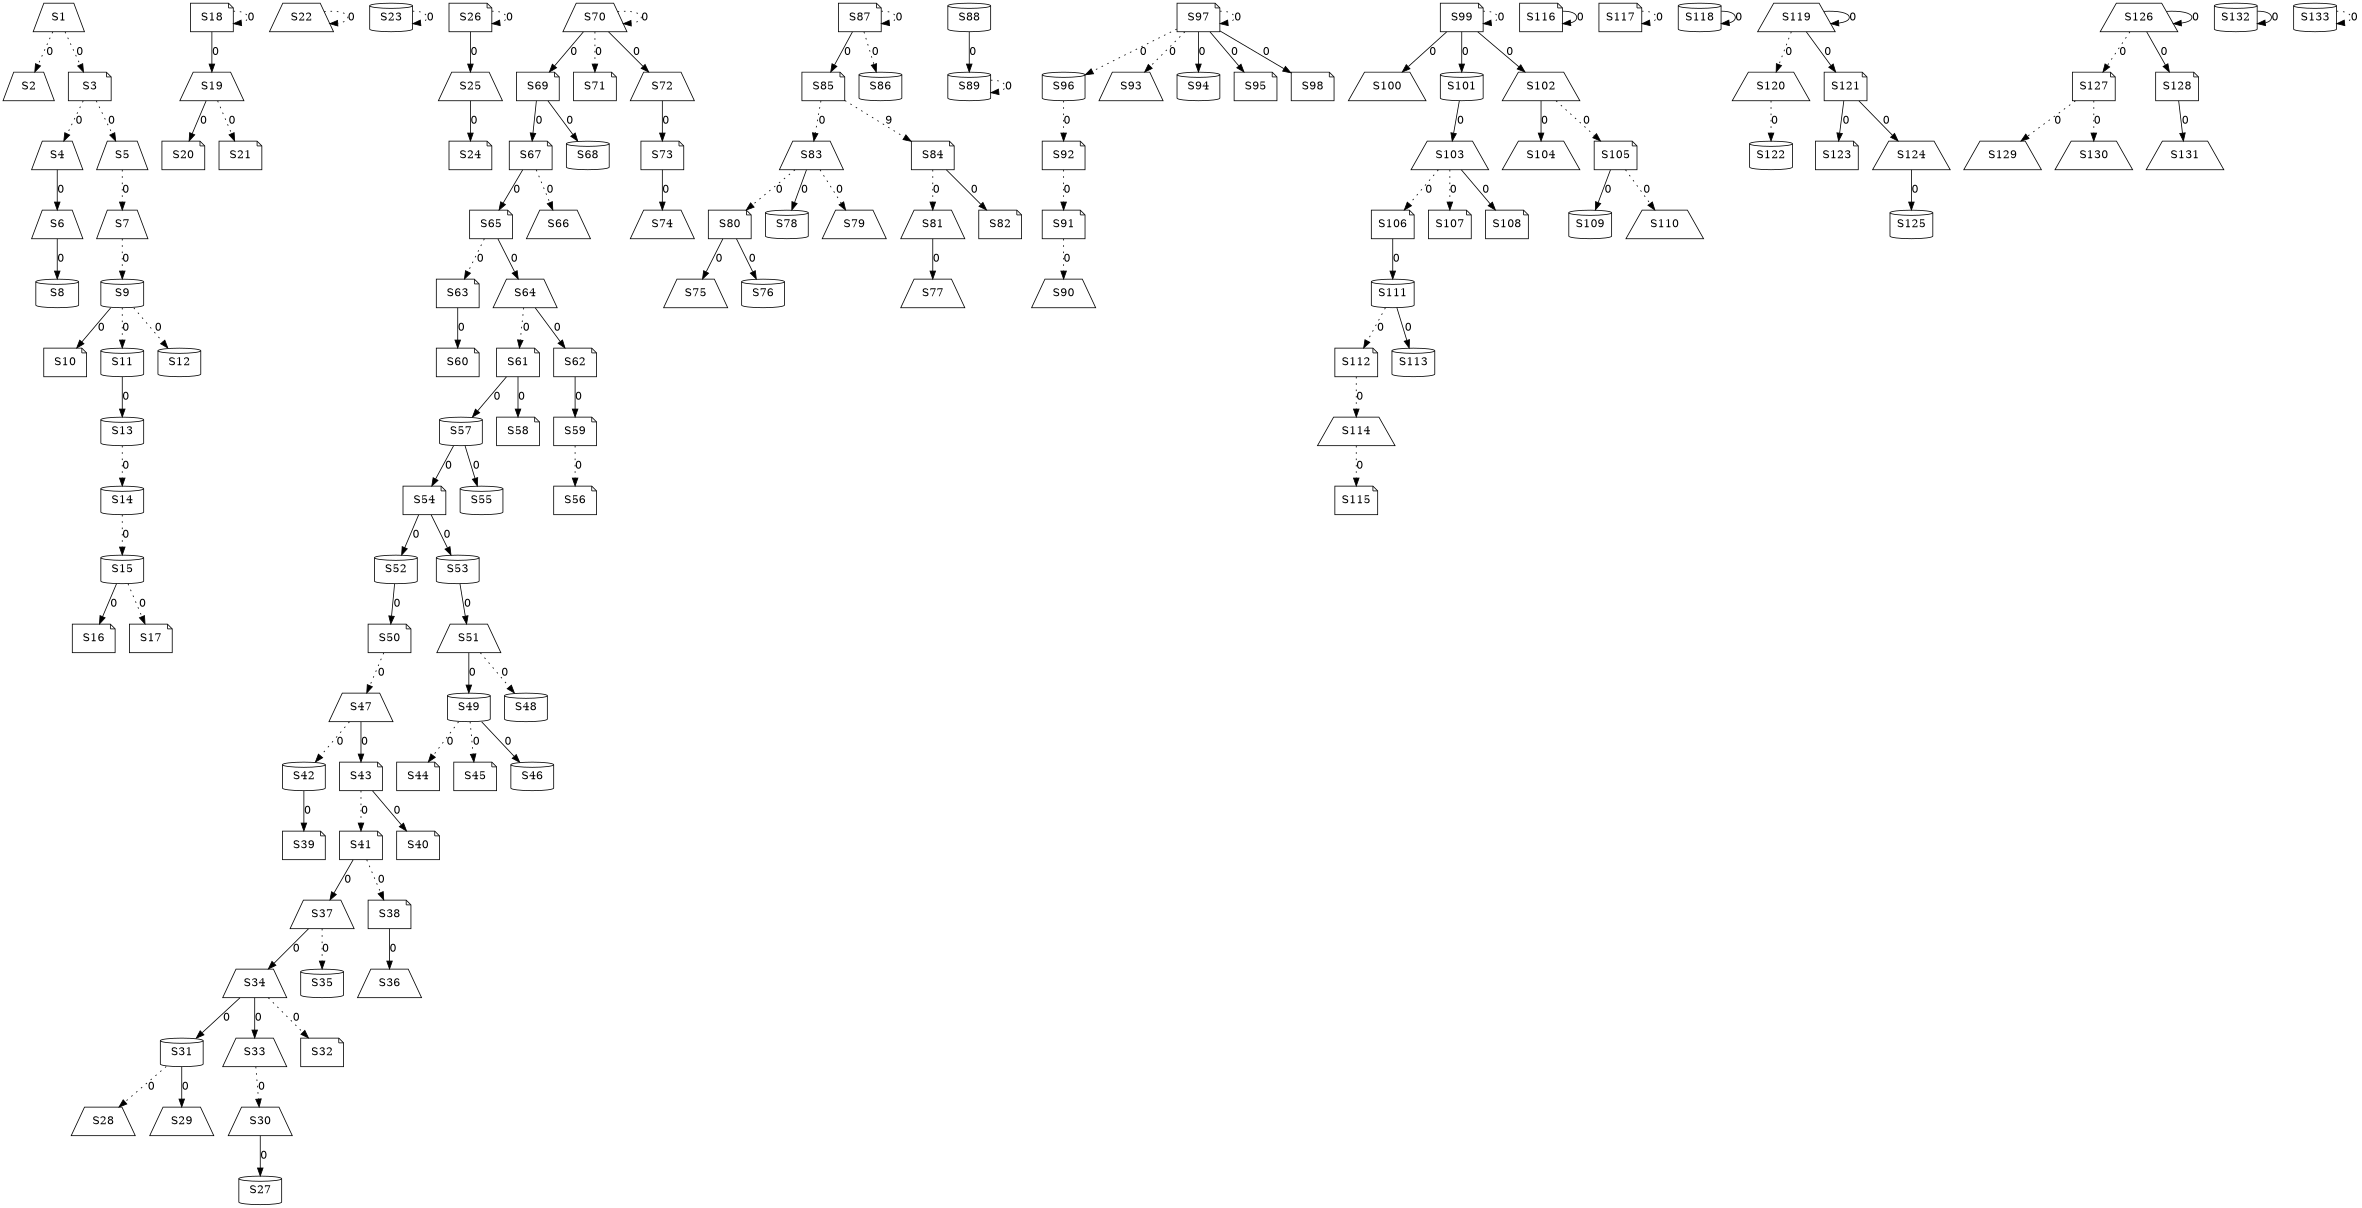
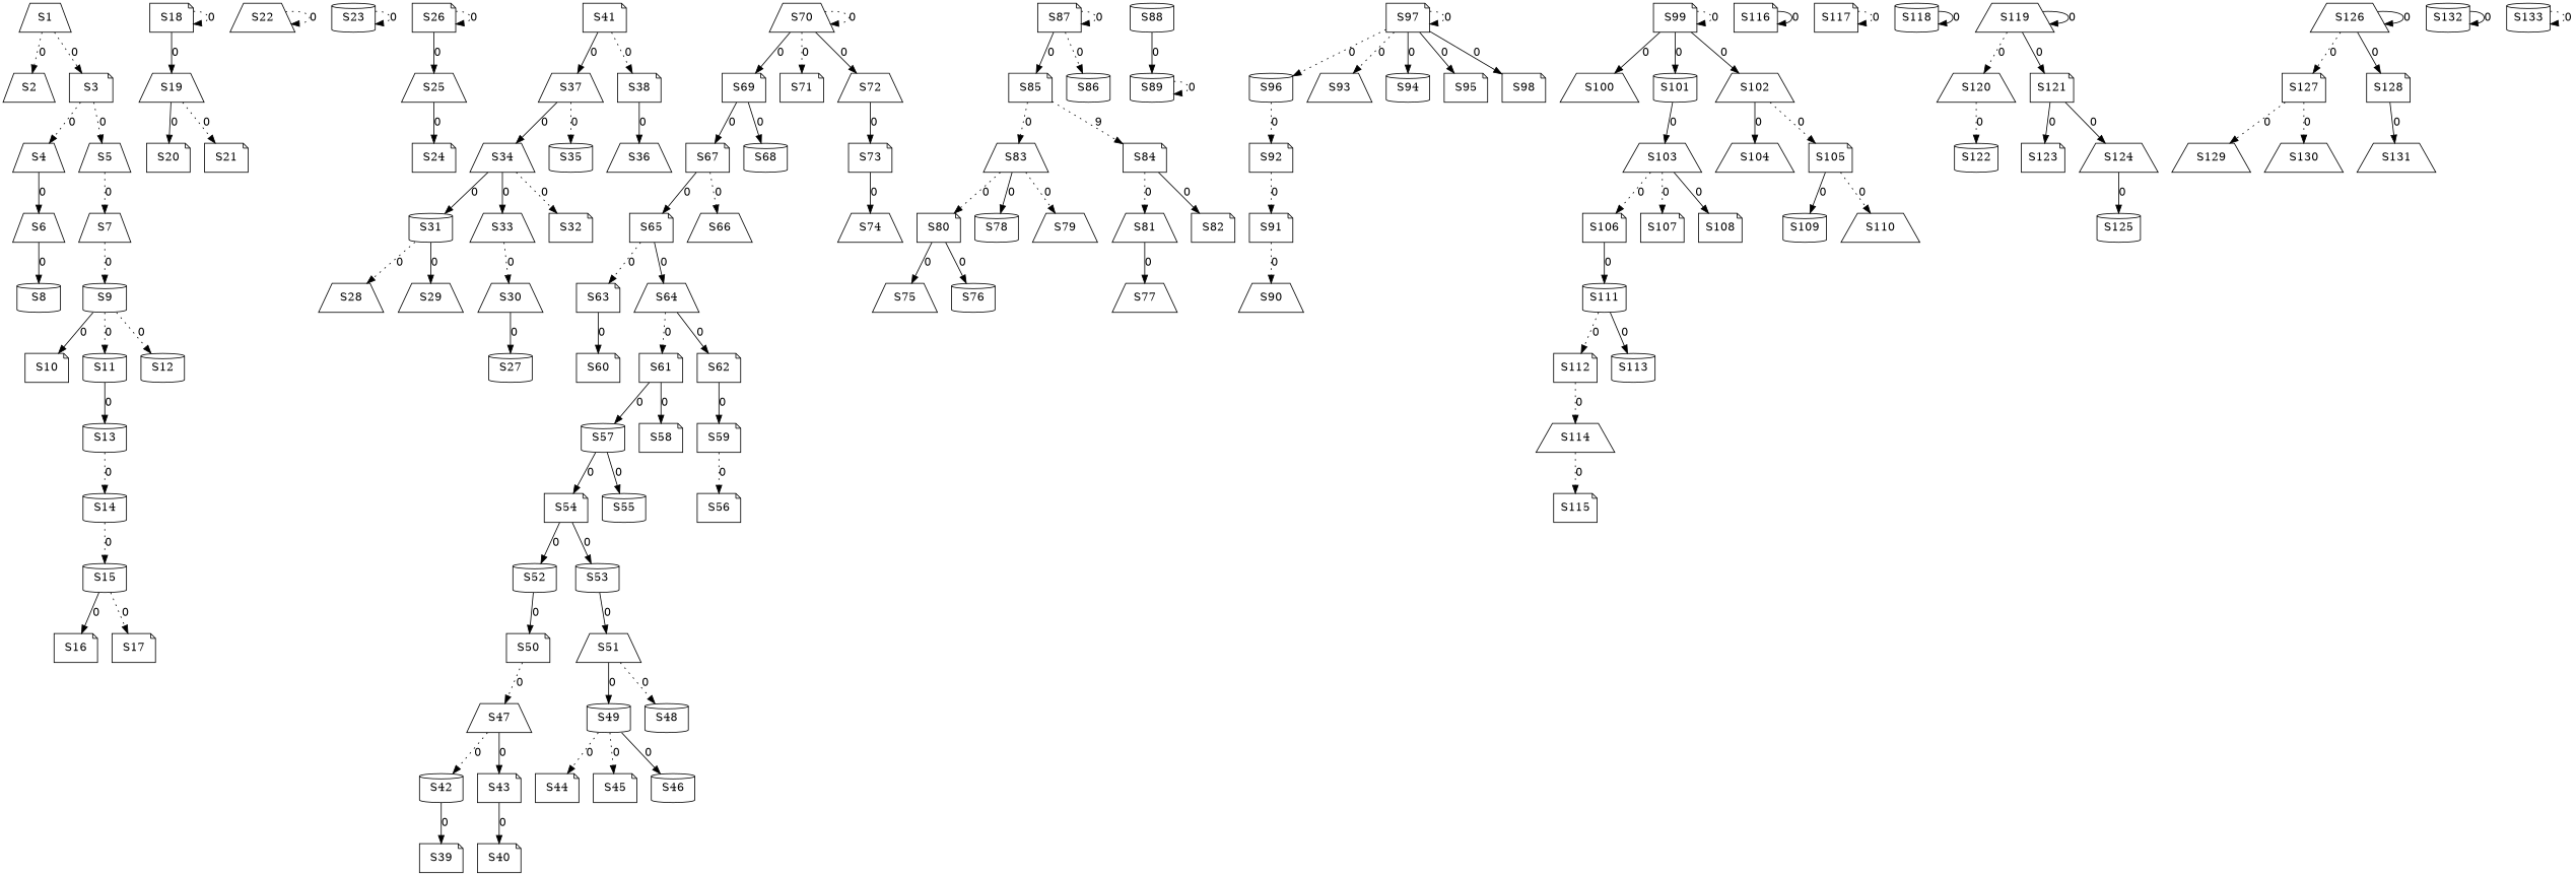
  strict digraph {
    node [shape=note]
    edge [style=solid]
    S1 [shape=trapezium]
    S2 [shape=trapezium]
    S3
    S4 [shape=trapezium]
    S5 [shape=trapezium]
    S6 [shape=trapezium]
    S7 [shape=trapezium]
    S8 [shape=cylinder]
    S9 [shape=cylinder]
    S10
    S11 [shape=cylinder]
    S12 [shape=cylinder]
    S13 [shape=cylinder]
    S14 [shape=cylinder]
    S15 [shape=cylinder]
    S16
    S17
    S18
    S19 [shape=trapezium]
    S20
    S21
    S22 [shape=trapezium]
    S23 [shape=cylinder]
    S25 [shape=trapezium]
    S24
    S26
    S30 [shape=trapezium]
    S27 [shape=cylinder]
    S31 [shape=cylinder]
    S28 [shape=trapezium]
    S29 [shape=trapezium]
    S33 [shape=trapezium]
    S34 [shape=trapezium]
    S32
    S37 [shape=trapezium]
    S35 [shape=cylinder]
    S36 [shape=trapezium]
    S38
    S41
    S42 [shape=cylinder]
    S39
    S43
    S40
    S47 [shape=trapezium]
    S49 [shape=cylinder]
    S44
    S45
    S46 [shape=cylinder]
    S50
    S51 [shape=trapezium]
    S48 [shape=cylinder]
    S52 [shape=cylinder]
    S53 [shape=cylinder]
    S54
    S57 [shape=cylinder]
    S55 [shape=cylinder]
    S59
    S56
    S61
    S58
    S62
    S63
    S60
    S64 [shape=trapezium]
    S65
    S67
    S66 [shape=trapezium]
    S69
    S68 [shape=cylinder]
    S70 [shape=trapezium]
    S71
    S72 [shape=trapezium]
    S73
    S74 [shape=trapezium]
    S75 [shape=trapezium]
    S80
    S76 [shape=cylinder]
    S81 [shape=trapezium]
    S77 [shape=trapezium]
    S83 [shape=trapezium]
    S78 [shape=cylinder]
    S79 [shape=trapezium]
    S84
    S82
    S85
    S87
    S86 [shape=cylinder]
    S89 [shape=cylinder]
    S88 [shape=cylinder]
    S90 [shape=trapezium]
    S91
    S92
    S96 [shape=cylinder]
    S97
    S93 [shape=trapezium]
    S94 [shape=cylinder]
    S95
    S98
    S99
    S100 [shape=trapezium]
    S101 [shape=cylinder]
    S102 [shape=trapezium]
    S103 [shape=trapezium]
    S104 [shape=trapezium]
    S105
    S106
    S107
    S108
    S109 [shape=cylinder]
    S110 [shape=trapezium]
    S111 [shape=cylinder]
    S112
    S113 [shape=cylinder]
    S114 [shape=trapezium]
    S115
    S116
    S117
    S118 [shape=cylinder]
    S119 [shape=trapezium]
    S120 [shape=trapezium]
    S121
    S122 [shape=cylinder]
    S123
    S124 [shape=trapezium]
    S125 [shape=cylinder]
    S126 [shape=trapezium]
    S127
    S128
    S129 [shape=trapezium]
    S130 [shape=trapezium]
    S131 [shape=trapezium]
    S132 [shape=cylinder]
    S133 [shape=cylinder]
    S1 -> S2 [label=0 style=dotted]
    S1 -> S3 [label=0 style=dotted]
    S3 -> S4 [label=0 style=dotted]
    S3 -> S5 [label=0 style=dotted]
    S4 -> S6 [label=0]
    S5 -> S7 [label=0 style=dotted]
    S6 -> S8 [label=0]
    S7 -> S9 [label=0 style=dotted]
    S9 -> S10 [label=0]
    S9 -> S11 [label=0 style=dotted]
    S9 -> S12 [label=0 style=dotted]
    S11 -> S13 [label=0]
    S13 -> S14 [label=0 style=dotted]
    S14 -> S15 [label=0 style=dotted]
    S15 -> S16 [label=0]
    S15 -> S17 [label=0 style=dotted]
    S18 -> S18 [label=0 style=dotted]
    S18 -> S19 [label=0]
    S19 -> S20 [label=0]
    S19 -> S21 [label=0 style=dotted]
    S22 -> S22 [label=0 style=dotted]
    S23 -> S23 [label=0 style=dotted]
    S25 -> S24 [label=0]
    S26 -> S25 [label=0]
    S26 -> S26 [label=0 style=dotted]
    S30 -> S27 [label=0]
    S31 -> S28 [label=0 style=dotted]
    S31 -> S29 [label=0]
    S33 -> S30 [label=0 style=dotted]
    S34 -> S31 [label=0]
    S34 -> S33 [label=0]
    S34 -> S32 [label=0 style=dotted]
    S37 -> S34 [label=0]
    S37 -> S35 [label=0 style=dotted]
    S38 -> S36 [label=0]
    S41 -> S37 [label=0]
    S41 -> S38 [label=0 style=dotted]
    S42 -> S39 [label=0]
-   S43 -> S41 [label=0 style=dotted]
    S43 -> S40 [label=0]
    S47 -> S42 [label=0 style=dotted]
    S47 -> S43 [label=0]
    S49 -> S44 [label=0 style=dotted]
    S49 -> S45 [label=0 style=dotted]
    S49 -> S46 [label=0]
    S50 -> S47 [label=0 style=dotted]
    S51 -> S49 [label=0]
    S51 -> S48 [label=0 style=dotted]
    S52 -> S50 [label=0]
    S53 -> S51 [label=0]
    S54 -> S52 [label=0]
    S54 -> S53 [label=0]
    S57 -> S54 [label=0]
    S57 -> S55 [label=0]
    S59 -> S56 [label=0 style=dotted]
    S61 -> S57 [label=0]
    S61 -> S58 [label=0]
    S62 -> S59 [label=0]
    S63 -> S60 [label=0]
    S64 -> S61 [label=0 style=dotted]
    S64 -> S62 [label=0]
    S65 -> S63 [label=0 style=dotted]
    S65 -> S64 [label=0]
    S67 -> S65 [label=0]
    S67 -> S66 [label=0 style=dotted]
    S69 -> S67 [label=0]
    S69 -> S68 [label=0]
    S70 -> S69 [label=0]
    S70 -> S70 [label=0 style=dotted]
    S70 -> S71 [label=0 style=dotted]
    S70 -> S72 [label=0]
    S72 -> S73 [label=0]
    S73 -> S74 [label=0]
    S80 -> S75 [label=0]
    S80 -> S76 [label=0]
    S81 -> S77 [label=0]
    S83 -> S80 [label=0 style=dotted]
    S83 -> S78 [label=0]
    S83 -> S79 [label=0 style=dotted]
    S84 -> S81 [label=0 style=dotted]
    S84 -> S82 [label=0]
    S85 -> S83 [label=0 style=dotted]
    S85 -> S84 [label=9 style=dotted]
    S87 -> S85 [label=0]
    S87 -> S87 [label=0 style=dotted]
    S87 -> S86 [label=0 style=dotted]
    S89 -> S89 [label=0 style=dotted]
    S88 -> S89 [label=0]
    S91 -> S90 [label=0 style=dotted]
    S92 -> S91 [label=0 style=dotted]
    S96 -> S92 [label=0 style=dotted]
    S97 -> S96 [label=0 style=dotted]
    S97 -> S97 [label=0 style=dotted]
    S97 -> S93 [label=0 style=dotted]
    S97 -> S94 [label=0]
    S97 -> S95 [label=0]
    S97 -> S98 [label=0]
    S99 -> S99 [label=0 style=dotted]
    S99 -> S100 [label=0]
    S99 -> S101 [label=0]
    S99 -> S102 [label=0]
    S101 -> S103 [label=0]
    S102 -> S104 [label=0]
    S102 -> S105 [label=0 style=dotted]
    S103 -> S106 [label=0 style=dotted]
    S103 -> S107 [label=0 style=dotted]
    S103 -> S108 [label=0]
    S105 -> S109 [label=0]
    S105 -> S110 [label=0 style=dotted]
    S106 -> S111 [label=0]
    S111 -> S112 [label=0 style=dotted]
    S111 -> S113 [label=0]
    S112 -> S114 [label=0 style=dotted]
    S114 -> S115 [label=0 style=dotted]
    S116 -> S116 [label=0]
    S117 -> S117 [label=0 style=dotted]
    S118 -> S118 [label=0]
    S119 -> S119 [label=0]
    S119 -> S120 [label=0 style=dotted]
    S119 -> S121 [label=0]
    S120 -> S122 [label=0 style=dotted]
    S121 -> S123 [label=0]
    S121 -> S124 [label=0]
    S124 -> S125 [label=0]
    S126 -> S126 [label=0]
    S126 -> S127 [label=0 style=dotted]
    S126 -> S128 [label=0]
    S127 -> S129 [label=0 style=dotted]
    S127 -> S130 [label=0 style=dotted]
    S128 -> S131 [label=0]
    S132 -> S132 [label=0]
    S133 -> S133 [label=0 style=dotted]
  }
